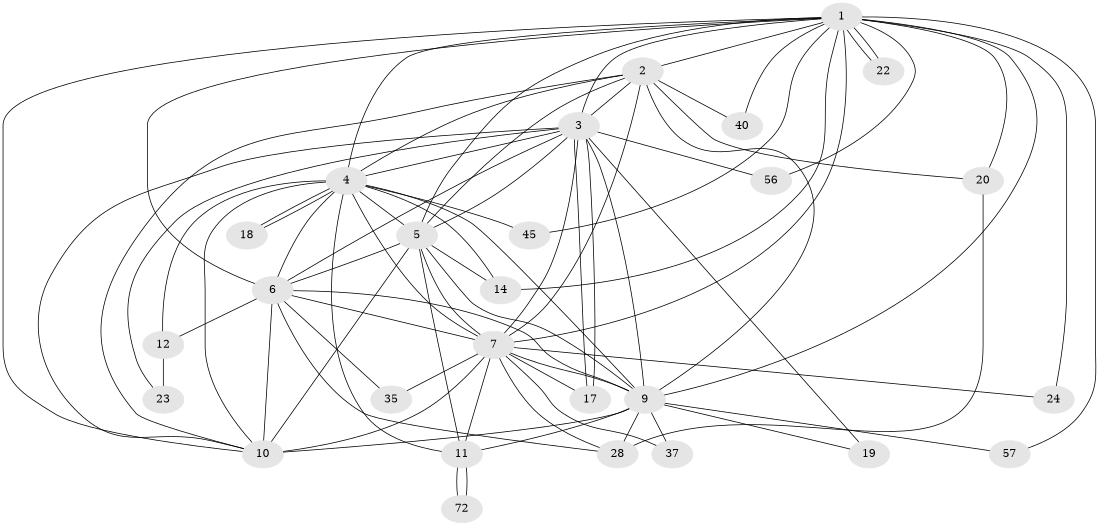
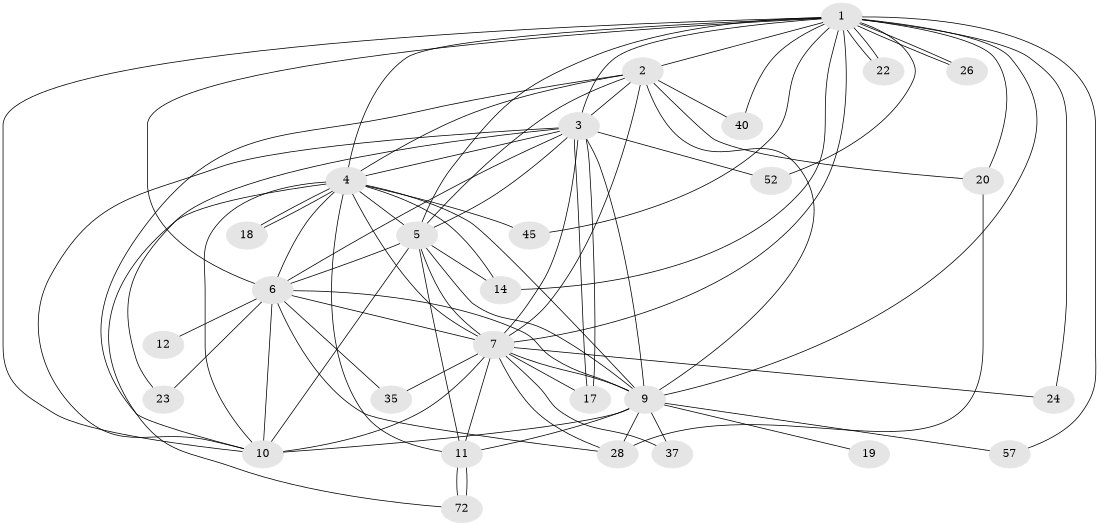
  graph {
    node [color=gray90 style=filled]
    1
    2
    3 [super="+15"]
    4
    5 [super="+42+44+41+33"]
    6 [super="+16+30"]
    7 [super="+8+58"]
    9 [super="+35+29"]
    10
    14
    20 [super="+31"]
    22
    24
+   26
    40
    45
-   52 [label=56]
+   52
    57
    17 [super="+38+27+21"]
    19
    23
    11 [super="+39"]
    12
    18
    n25 [label=35]
    28 [super="+54+34"]
    37
    n28 [label=72]
    1 -- 2
    1 -- 3
    1 -- 4
    1 -- 5 [weight=4]
    1 -- 6
    1 -- 7 [weight=4]
    1 -- 9
    1 -- 10
    1 -- 14
    1 -- 20
    1 -- 22
    1 -- 22
    1 -- 24
+   1 -- 26
+   1 -- 26
    1 -- 40
    1 -- 45
    1 -- 52
    1 -- 57
    2 -- 3
    2 -- 4
    2 -- 5
    2 -- 7 [weight=2]
    2 -- 9 [weight=2]
    2 -- 10
    2 -- 20
    2 -- 40
    3 -- 4
    3 -- 5
    3 -- 6
    3 -- 7 [weight=3]
    3 -- 9 [weight=2]
    3 -- 10
    3 -- 52
    3 -- 17
    3 -- 17
-   3 -- 19
    3 -- 23
    4 -- 5
    4 -- 6
    4 -- 7 [weight=3]
    4 -- 9
    4 -- 10
    4 -- 14
    4 -- 45
    4 -- 11
-   4 -- 12
+   4 -- n28
    4 -- 18
    4 -- 18
    5 -- 6 [weight=3]
    5 -- 7 [weight=3]
    5 -- 9
    5 -- 10
    5 -- 14
    5 -- 11
    6 -- 7 [weight=4]
    6 -- 9
    6 -- 10
-   12 -- 23
+   6 -- 23
    6 -- 12
    6 -- n25
    6 -- 28
    7 -- 9 [weight=3]
    7 -- 10 [weight=2]
    7 -- 24
    7 -- 17 [weight=2]
    7 -- 11
    7 -- n25
    7 -- 28
    7 -- 37
    9 -- 10
    9 -- 57
    9 -- 19
    9 -- 11
    9 -- 28 [weight=2]
    9 -- 37
    20 -- 28 [weight=2]
    11 -- n28
    11 -- n28
  }
